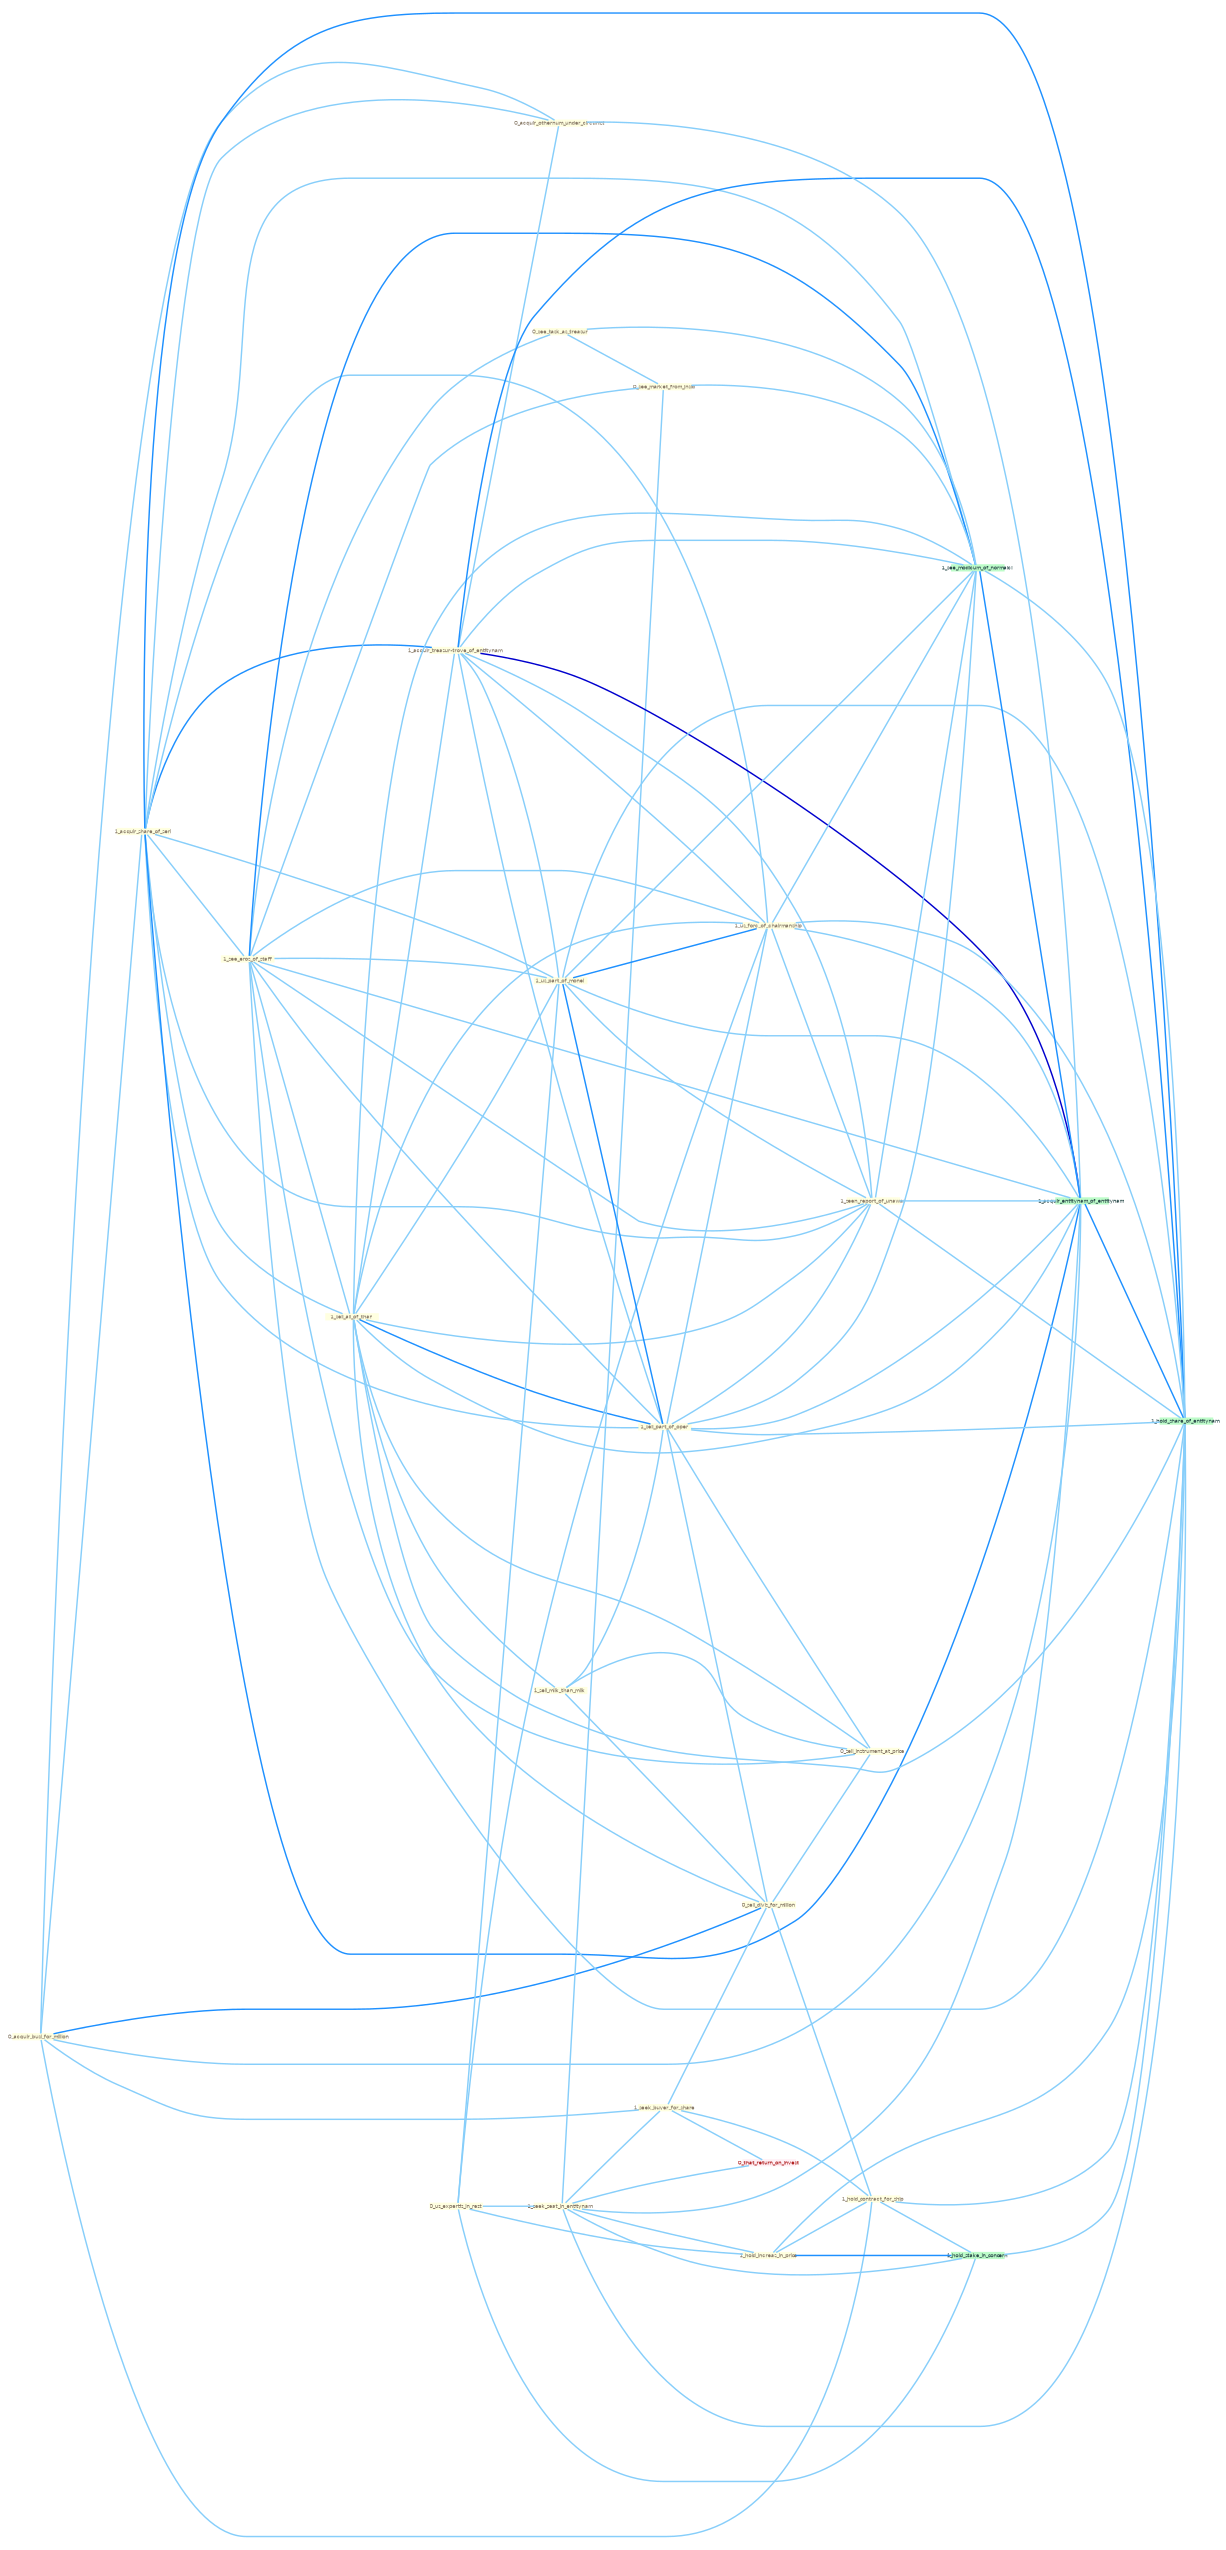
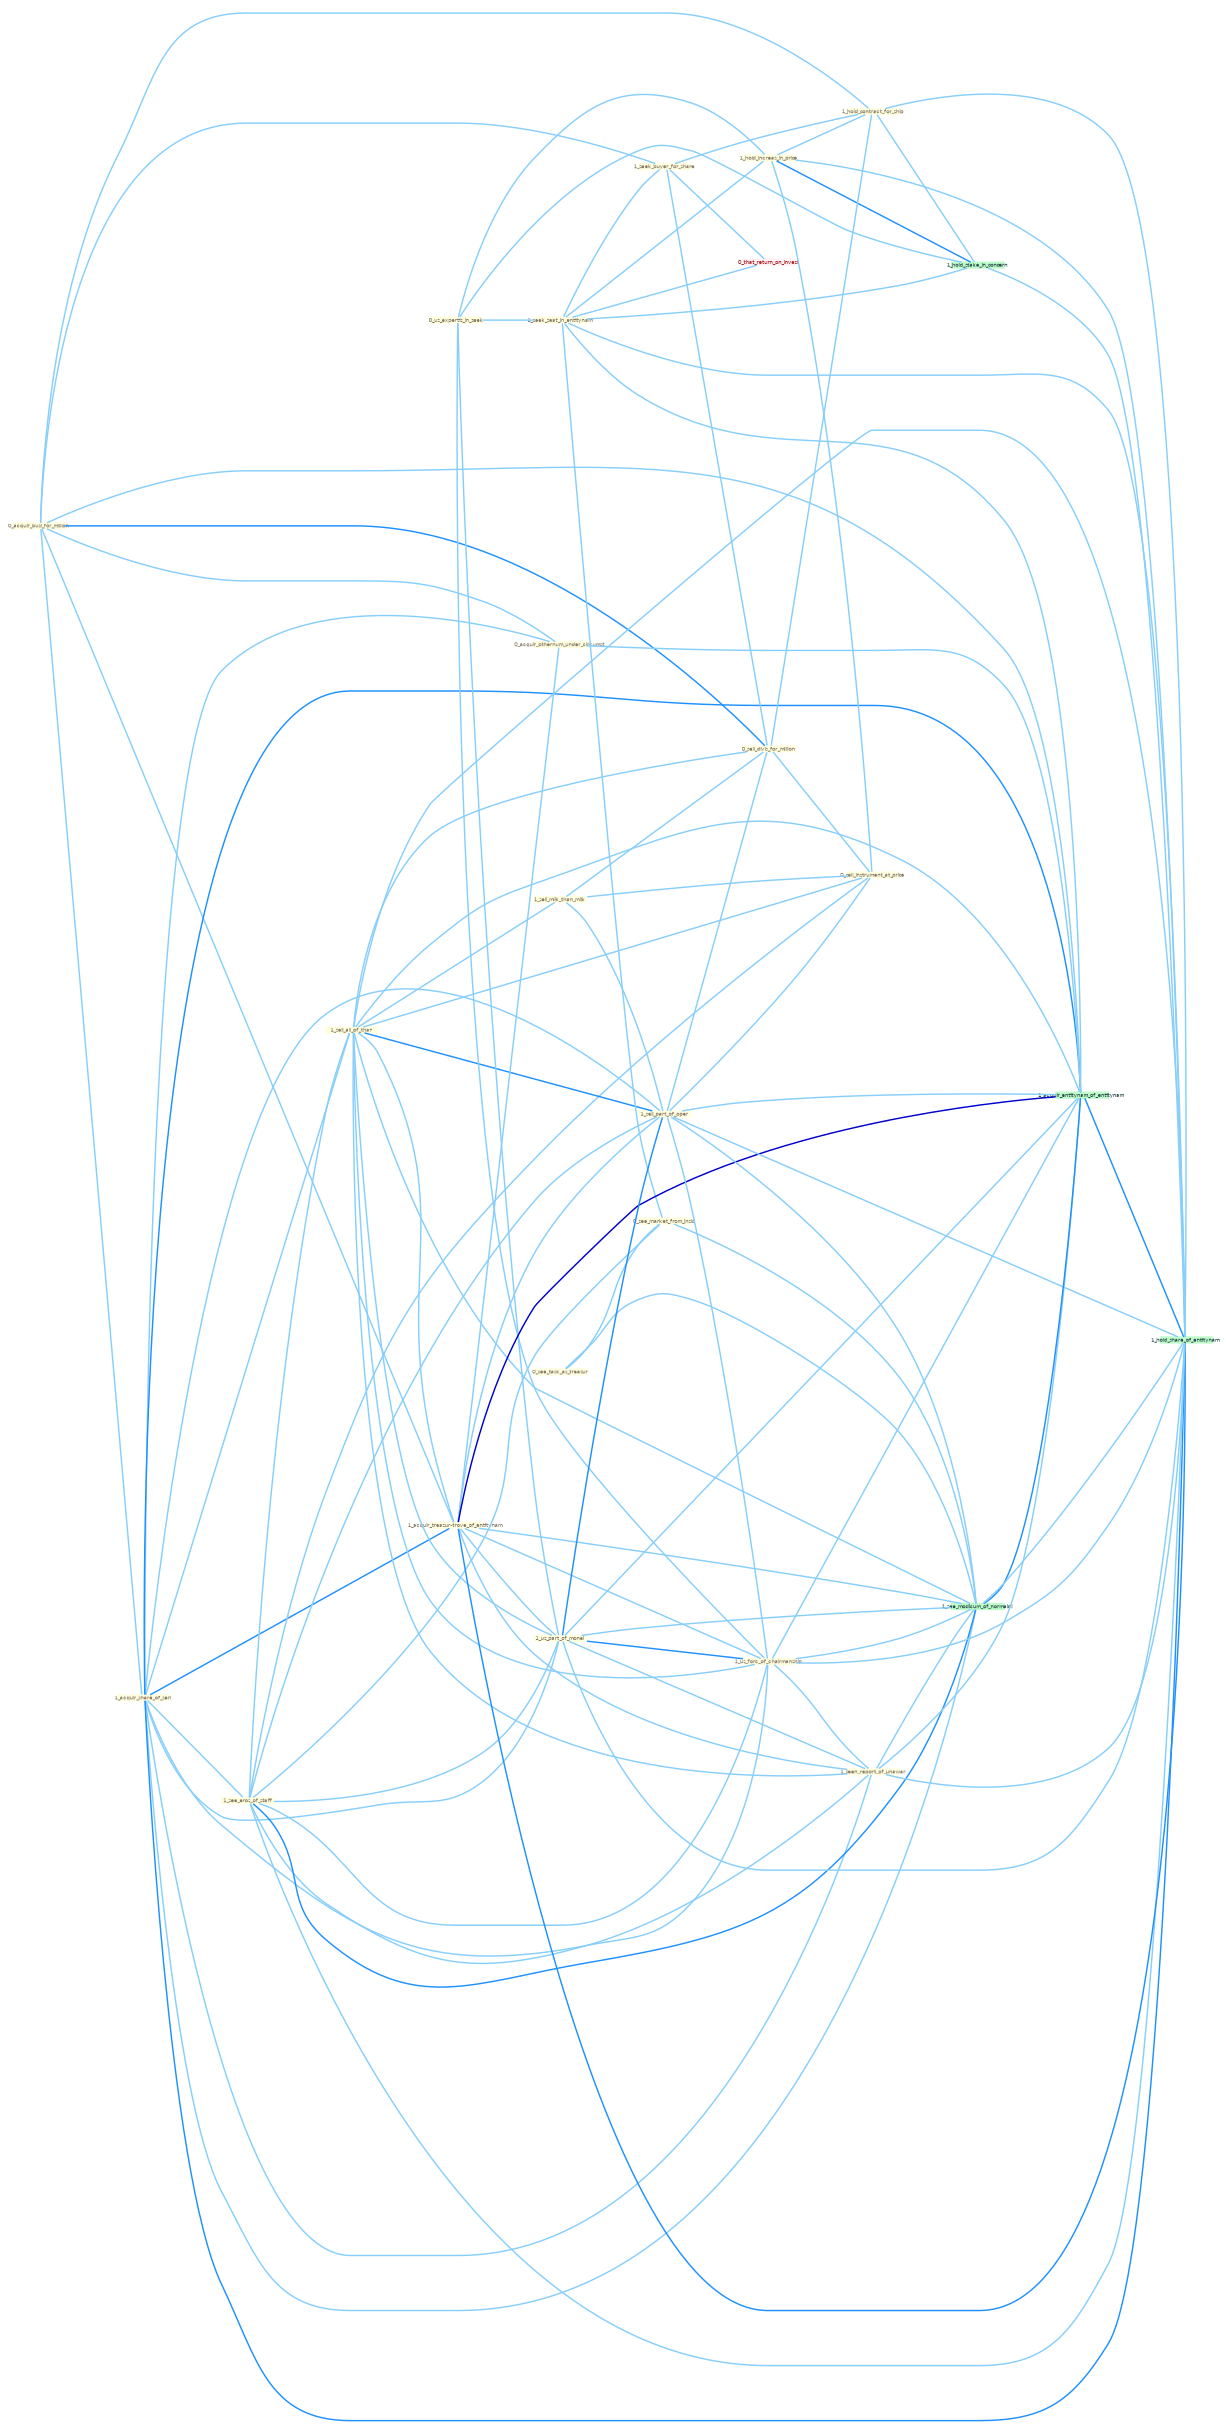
  graph {
    fontname=Lato
    rankdir=LR
    node [color="#ffffe0" fixedsize=true fontcolor="#8b7d6b" fontname=Lato fontsize=4 shape=polygon style=filled]
    edge [color="#87cefa" fontname=Lato w=1]
    "0_acquir_busi_for_million " [height=.06 width=.5]
    "1_acquir_share_of_seri " [height=.06 width=.5]
    "1_see_eros_of_staff " [height=.06 width=.5]
    n4 [height=.06 label="0_see_task_as_treasur" width=.5]
    n5 [height=.06 label="1_sell_all_of_than" width=.5]
-   "0_us_expertis_in_rest " [height=.06 width=.5]
+   "0_us_expertis_in_rest " [height=.06 width=.5 label="0_us_expertis_in_seek"]
    "1_seek_seat_in_entitynam " [height=.06 width=.5]
    "1_acquir_treasur-trove_of_entitynam " [height=.06 width=.5]
    "1_sell_milk_than_milk " [height=.06 width=.5]
    "1_seek_buyer_for_share " [height=.06 width=.5]
    "1_us_part_of_monei " [height=.06 width=.5]
    "0_acquir_othernum_under_circumst " [height=.06 width=.5]
    n13 [height=.06 label="1_sell_part_of_oper" width=.5]
    "1_hold_increas_in_price " [height=.06 width=.5]
    "0_sell_divis_for_million " [height=.06 width=.5]
    "1_us_forc_of_chairmanship " [height=.06 width=.5]
    "0_sell_instrument_at_price " [height=.06 width=.5]
    "1_hold_contract_for_ship " [height=.06 width=.5]
    "1_seen_report_of_unawar " [height=.06 width=.5]
    "0_see_market_from_insid " [height=.06 width=.5]
    n21 [color="#fff0f5" fontcolor="#b22222" height=.06 label="0_that_return_on_invest" width=.5]
    "1_acquir_entitynam_of_entitynam " [color="#BDFCC9" fontcolor="#2f4f4f" height=.06 width=.5]
    "1_see_modicum_of_normalci " [color="#BDFCC9" fontcolor="#2f4f4f" height=.06 width=.5]
    "1_hold_share_of_entitynam " [color="#BDFCC9" fontcolor="#2f4f4f" height=.06 width=.5]
    "1_hold_stake_in_concern " [color="#BDFCC9" fontcolor="#2f4f4f" height=.06 width=.5]
    subgraph sub_1 {
      "0_acquir_busi_for_million "
      "1_acquir_share_of_seri "
      "1_see_eros_of_staff "
      n4
      n5
      "0_us_expertis_in_rest "
      "1_seek_seat_in_entitynam "
      "1_acquir_treasur-trove_of_entitynam "
      "1_sell_milk_than_milk "
      "1_seek_buyer_for_share "
      "1_us_part_of_monei "
      "0_acquir_othernum_under_circumst "
      n13
      "1_hold_increas_in_price "
      "0_sell_divis_for_million "
      "1_us_forc_of_chairmanship "
      "0_sell_instrument_at_price "
      "1_hold_contract_for_ship "
      "1_seen_report_of_unawar "
      "0_see_market_from_insid "
    }
    subgraph sub_2 {
      n21
    }
    "0_acquir_busi_for_million " -- "1_acquir_share_of_seri "
+   "0_acquir_busi_for_million " -- "1_acquir_treasur-trove_of_entitynam "
    "0_acquir_busi_for_million " -- "1_seek_buyer_for_share "
    "0_acquir_busi_for_million " -- "0_acquir_othernum_under_circumst "
    "0_acquir_busi_for_million " -- "0_sell_divis_for_million " [color="#1e90ff" w=2]
    "0_acquir_busi_for_million " -- "1_hold_contract_for_ship "
    "0_acquir_busi_for_million " -- "1_acquir_entitynam_of_entitynam "
    "1_acquir_share_of_seri " -- "1_see_eros_of_staff "
    "1_acquir_share_of_seri " -- n5
    "1_acquir_share_of_seri " -- "1_acquir_treasur-trove_of_entitynam " [color="#1e90ff" w=2]
    "1_acquir_share_of_seri " -- "1_us_part_of_monei "
    "1_acquir_share_of_seri " -- "0_acquir_othernum_under_circumst "
    "1_acquir_share_of_seri " -- n13
    "1_acquir_share_of_seri " -- "1_us_forc_of_chairmanship "
    "1_acquir_share_of_seri " -- "1_seen_report_of_unawar "
    "1_acquir_share_of_seri " -- "1_acquir_entitynam_of_entitynam " [color="#1e90ff" w=2]
    "1_acquir_share_of_seri " -- "1_see_modicum_of_normalci "
    "1_acquir_share_of_seri " -- "1_hold_share_of_entitynam " [color="#1e90ff" w=2]
-   "1_see_eros_of_staff " -- n4
    "1_see_eros_of_staff " -- n5
    "1_see_eros_of_staff " -- "1_us_part_of_monei "
    "1_see_eros_of_staff " -- n13
    "1_see_eros_of_staff " -- "1_us_forc_of_chairmanship "
    "1_see_eros_of_staff " -- "0_sell_instrument_at_price "
    "1_see_eros_of_staff " -- "1_seen_report_of_unawar "
    "1_see_eros_of_staff " -- "0_see_market_from_insid "
-   "1_see_eros_of_staff " -- "1_acquir_entitynam_of_entitynam "
    "1_see_eros_of_staff " -- "1_see_modicum_of_normalci " [color="#1e90ff" w=2]
    "1_see_eros_of_staff " -- "1_hold_share_of_entitynam "
    n4 -- "0_see_market_from_insid "
    n4 -- "1_see_modicum_of_normalci "
    n5 -- "1_acquir_treasur-trove_of_entitynam "
    n5 -- "1_sell_milk_than_milk "
    n5 -- "1_us_part_of_monei "
    n5 -- n13 [color="#1e90ff" w=2]
    n5 -- "0_sell_divis_for_million "
    n5 -- "1_us_forc_of_chairmanship "
    n5 -- "0_sell_instrument_at_price "
    n5 -- "1_seen_report_of_unawar "
    n5 -- "1_acquir_entitynam_of_entitynam "
    n5 -- "1_see_modicum_of_normalci "
    n5 -- "1_hold_share_of_entitynam "
    "0_us_expertis_in_rest " -- "1_seek_seat_in_entitynam "
    "0_us_expertis_in_rest " -- "1_us_part_of_monei "
    "0_us_expertis_in_rest " -- "1_hold_increas_in_price "
    "0_us_expertis_in_rest " -- "1_us_forc_of_chairmanship "
    "0_us_expertis_in_rest " -- "1_hold_stake_in_concern "
    "1_seek_seat_in_entitynam " -- "1_seek_buyer_for_share "
    "1_seek_seat_in_entitynam " -- "1_hold_increas_in_price "
    "1_seek_seat_in_entitynam " -- "0_see_market_from_insid "
    "1_seek_seat_in_entitynam " -- n21
    "1_seek_seat_in_entitynam " -- "1_acquir_entitynam_of_entitynam "
    "1_seek_seat_in_entitynam " -- "1_hold_share_of_entitynam "
    "1_seek_seat_in_entitynam " -- "1_hold_stake_in_concern "
    "1_acquir_treasur-trove_of_entitynam " -- "1_us_part_of_monei "
    "1_acquir_treasur-trove_of_entitynam " -- "0_acquir_othernum_under_circumst "
    "1_acquir_treasur-trove_of_entitynam " -- n13
    "1_acquir_treasur-trove_of_entitynam " -- "1_us_forc_of_chairmanship "
    "1_acquir_treasur-trove_of_entitynam " -- "1_seen_report_of_unawar "
    "1_acquir_treasur-trove_of_entitynam " -- "1_acquir_entitynam_of_entitynam " [color="#0000cd" w=3]
    "1_acquir_treasur-trove_of_entitynam " -- "1_see_modicum_of_normalci "
    "1_acquir_treasur-trove_of_entitynam " -- "1_hold_share_of_entitynam " [color="#1e90ff" w=2]
    "1_sell_milk_than_milk " -- n13
    "1_sell_milk_than_milk " -- "0_sell_divis_for_million "
    "1_sell_milk_than_milk " -- "0_sell_instrument_at_price "
    "1_seek_buyer_for_share " -- "0_sell_divis_for_million "
    "1_seek_buyer_for_share " -- "1_hold_contract_for_ship "
    "1_seek_buyer_for_share " -- n21
    "1_us_part_of_monei " -- n13 [color="#1e90ff" w=2]
    "1_us_part_of_monei " -- "1_us_forc_of_chairmanship " [color="#1e90ff" w=2]
    "1_us_part_of_monei " -- "1_seen_report_of_unawar "
    "1_us_part_of_monei " -- "1_acquir_entitynam_of_entitynam "
    "1_us_part_of_monei " -- "1_see_modicum_of_normalci "
    "1_us_part_of_monei " -- "1_hold_share_of_entitynam "
    "0_acquir_othernum_under_circumst " -- "1_acquir_entitynam_of_entitynam "
    n13 -- "0_sell_divis_for_million "
    n13 -- "1_us_forc_of_chairmanship "
    n13 -- "0_sell_instrument_at_price "
-   n13 -- "1_seen_report_of_unawar "
    n13 -- "1_acquir_entitynam_of_entitynam "
    n13 -- "1_see_modicum_of_normalci "
    n13 -- "1_hold_share_of_entitynam "
+   "1_hold_increas_in_price " -- "0_sell_instrument_at_price "
    "1_hold_increas_in_price " -- "1_hold_contract_for_ship "
    "1_hold_increas_in_price " -- "1_hold_share_of_entitynam "
    "1_hold_increas_in_price " -- "1_hold_stake_in_concern " [color="#1e90ff" w=2]
    "0_sell_divis_for_million " -- "0_sell_instrument_at_price "
    "0_sell_divis_for_million " -- "1_hold_contract_for_ship "
    "1_us_forc_of_chairmanship " -- "1_seen_report_of_unawar "
    "1_us_forc_of_chairmanship " -- "1_acquir_entitynam_of_entitynam "
    "1_us_forc_of_chairmanship " -- "1_see_modicum_of_normalci "
    "1_us_forc_of_chairmanship " -- "1_hold_share_of_entitynam "
    "1_hold_contract_for_ship " -- "1_hold_share_of_entitynam "
    "1_hold_contract_for_ship " -- "1_hold_stake_in_concern "
    "1_seen_report_of_unawar " -- "1_acquir_entitynam_of_entitynam "
    "1_seen_report_of_unawar " -- "1_see_modicum_of_normalci "
    "1_seen_report_of_unawar " -- "1_hold_share_of_entitynam "
    "0_see_market_from_insid " -- "1_see_modicum_of_normalci "
    "1_acquir_entitynam_of_entitynam " -- "1_hold_share_of_entitynam " [color="#1e90ff" w=2]
    "1_see_modicum_of_normalci " -- "1_acquir_entitynam_of_entitynam " [color="#1e90ff"]
    "1_see_modicum_of_normalci " -- "1_hold_share_of_entitynam "
    "1_hold_stake_in_concern " -- "1_hold_share_of_entitynam "
  }
